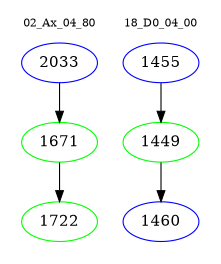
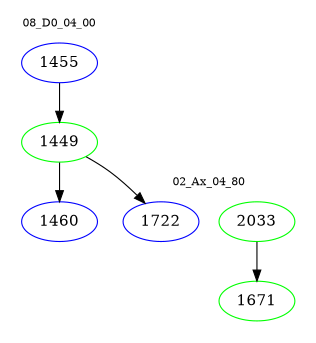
  digraph {
    node [color=blue]
    edge [color=black]
-   n1 [label=2033]
+   n1 [color=green label=2033]
    n2 [color=green label=1671]
-   n3 [color=green label=1722]
+   n3 [label=1722]
    n4 [label=1455]
    n5 [color=green label=1449]
    n6 [label=1460]
    subgraph cluster_1 {
      color=white
      fontsize=10
      label="02_Ax_04_80"
      n1
      n2
      n3
    }
    subgraph cluster_2 {
      color=white
      fontsize=10
-     label="18_D0_04_00"
+     label="08_D0_04_00"
      n4
      n5
      n6
    }
    n1 -> n2
-   n2 -> n3
+   n5 -> n3
    n4 -> n5
    n5 -> n6
  }
